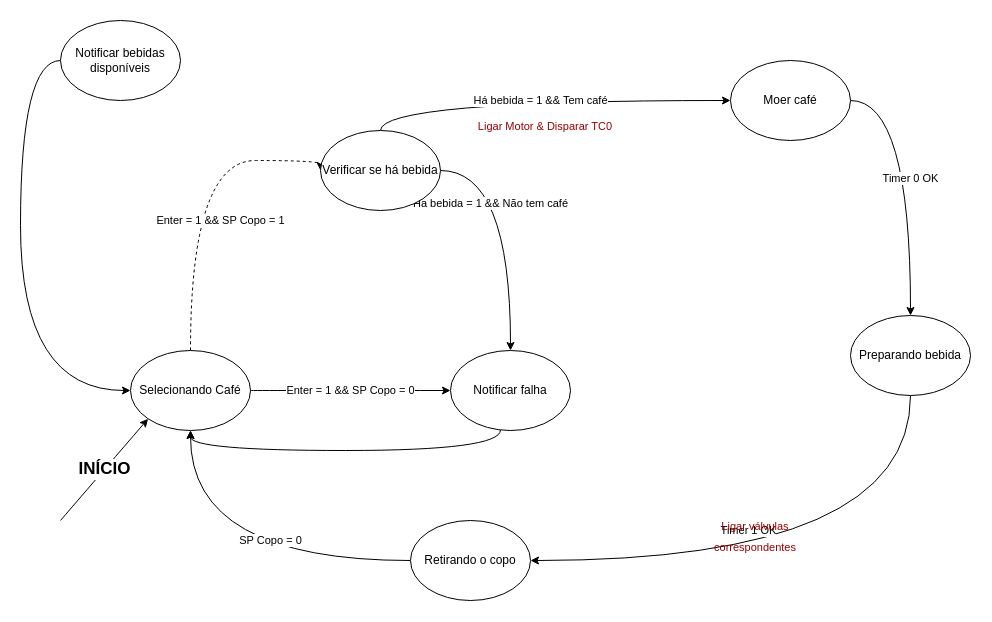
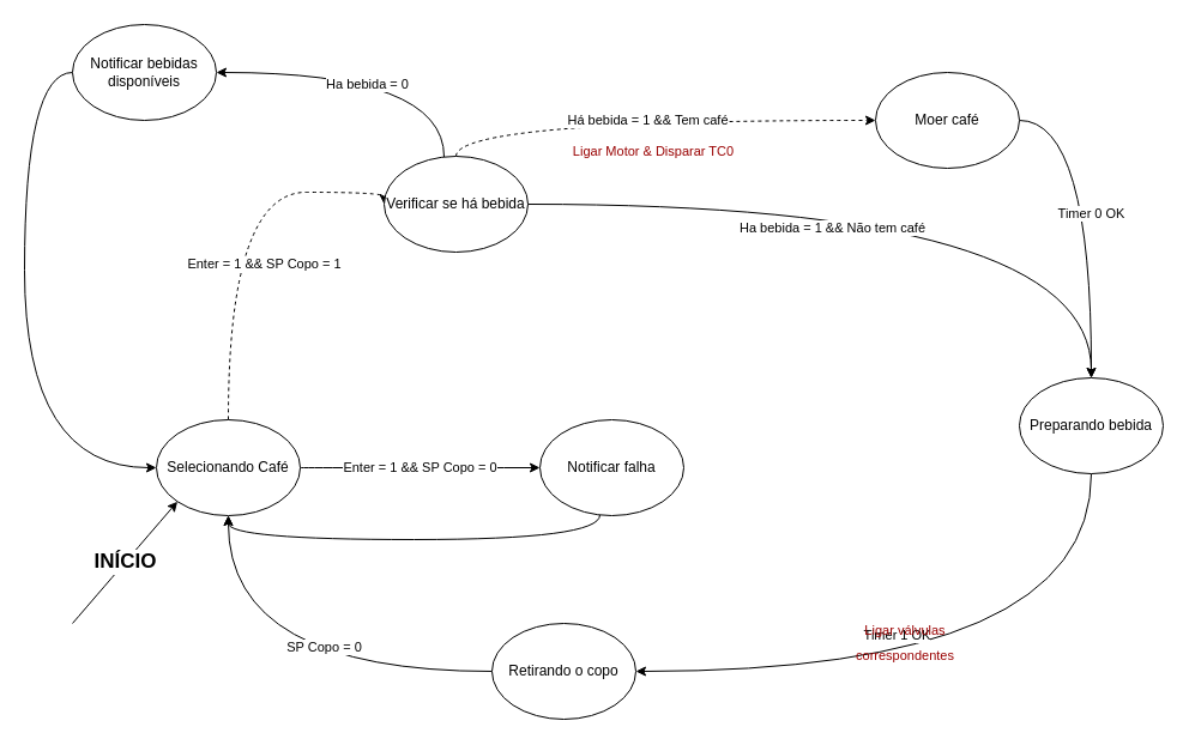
  <mxCell id="0" />
  <mxCell id="1" parent="0" />
  <mxCell id="2" value="Enter = 1 &amp;amp;&amp;amp; SP Copo = 1" style="edgeStyle=orthogonalEdgeStyle;curved=1;rounded=0;orthogonalLoop=1;jettySize=auto;html=1;entryX=0;entryY=0.5;entryDx=0;entryDy=0;dashed=1;" edge="1" parent="1" source="4" target="14"><mxGeometry x="-0.214" y="-30" relative="1" as="geometry"><Array as="points"><mxPoint x="190" y="160" /></Array><mxPoint as="offset" /></mxGeometry></mxCell>
  <mxCell id="3" value="Enter = 1 &amp;amp;&amp;amp; SP Copo = 0" style="edgeStyle=orthogonalEdgeStyle;curved=1;rounded=0;orthogonalLoop=1;jettySize=auto;html=1;entryX=0;entryY=0.5;entryDx=0;entryDy=0;" edge="1" parent="1" source="4" target="18"><mxGeometry relative="1" as="geometry" /></mxCell>
  <mxCell id="4" value="Selecionando Café" style="ellipse;whiteSpace=wrap;html=1;" vertex="1" parent="1"><mxGeometry x="130" y="350" width="120" height="80" as="geometry" /></mxCell>
  <mxCell id="5" value="Timer 0 OK" style="edgeStyle=orthogonalEdgeStyle;curved=1;rounded=0;orthogonalLoop=1;jettySize=auto;html=1;exitX=1;exitY=0.5;exitDx=0;exitDy=0;" edge="1" parent="1" source="6" target="8"><mxGeometry relative="1" as="geometry"><mxPoint x="790" y="190" as="sourcePoint" /><Array as="points"><mxPoint x="910" y="100" /></Array></mxGeometry></mxCell>
  <mxCell id="6" value="Moer café" style="ellipse;whiteSpace=wrap;html=1;" vertex="1" parent="1"><mxGeometry x="730" y="60" width="120" height="80" as="geometry" /></mxCell>
  <mxCell id="7" value="Timer 1 OK" style="edgeStyle=orthogonalEdgeStyle;curved=1;rounded=0;orthogonalLoop=1;jettySize=auto;html=1;entryX=1;entryY=0.5;entryDx=0;entryDy=0;" edge="1" parent="1" source="8" target="10"><mxGeometry x="0.2" y="-30" relative="1" as="geometry"><Array as="points"><mxPoint x="910" y="560" /></Array><mxPoint as="offset" /></mxGeometry></mxCell>
  <mxCell id="8" value="Preparando bebida" style="ellipse;whiteSpace=wrap;html=1;" vertex="1" parent="1"><mxGeometry x="850" y="315" width="120" height="80" as="geometry" /></mxCell>
  <mxCell id="9" value="SP Copo = 0" style="edgeStyle=orthogonalEdgeStyle;curved=1;rounded=0;orthogonalLoop=1;jettySize=auto;html=1;entryX=0.5;entryY=1;entryDx=0;entryDy=0;" edge="1" parent="1" source="10" target="4"><mxGeometry x="-0.2" y="-20" relative="1" as="geometry"><mxPoint as="offset" /></mxGeometry></mxCell>
  <mxCell id="10" value="Retirando o copo" style="ellipse;whiteSpace=wrap;html=1;" vertex="1" parent="1"><mxGeometry x="410" y="520" width="120" height="80" as="geometry" /></mxCell>
- <mxCell id="11" value="Há bebida = 1 &amp;amp;&amp;amp; Tem café" style="edgeStyle=orthogonalEdgeStyle;curved=1;rounded=0;orthogonalLoop=1;jettySize=auto;html=1;entryX=0;entryY=0.5;entryDx=0;entryDy=0;" edge="1" parent="1" source="14" target="6"><mxGeometry relative="1" as="geometry"><Array as="points"><mxPoint x="380" y="100" /></Array></mxGeometry></mxCell>
- <mxCell id="13" value="Ha bebida = 1 &amp;amp;&amp;amp; Não tem café" style="edgeStyle=orthogonalEdgeStyle;curved=1;rounded=0;orthogonalLoop=1;jettySize=auto;html=1;" edge="1" parent="1" source="14" target="18"><mxGeometry x="-0.175" y="-20" relative="1" as="geometry"><mxPoint as="offset" /></mxGeometry></mxCell>
+ <mxCell id="11" value="Há bebida = 1 &amp;amp;&amp;amp; Tem café" style="edgeStyle=orthogonalEdgeStyle;curved=1;rounded=0;orthogonalLoop=1;jettySize=auto;html=1;entryX=0;entryY=0.5;entryDx=0;entryDy=0;dashed=1;" edge="1" parent="1" source="14" target="6"><mxGeometry relative="1" as="geometry"><Array as="points"><mxPoint x="380" y="100" /></Array></mxGeometry></mxCell>
+ <mxCell id="12" value="Ha bebida = 0" style="edgeStyle=orthogonalEdgeStyle;curved=1;rounded=0;orthogonalLoop=1;jettySize=auto;html=1;entryX=1;entryY=0.5;entryDx=0;entryDy=0;" edge="1" parent="1" source="14" target="16"><mxGeometry x="0.04" y="10" relative="1" as="geometry"><Array as="points"><mxPoint x="370" y="60" /></Array><mxPoint as="offset" /></mxGeometry></mxCell>
+ <mxCell id="13" value="Ha bebida = 1 &amp;amp;&amp;amp; Não tem café" style="edgeStyle=orthogonalEdgeStyle;curved=1;rounded=0;orthogonalLoop=1;jettySize=auto;html=1;" edge="1" parent="1" source="14" target="8"><mxGeometry x="-0.175" y="-20" relative="1" as="geometry"><mxPoint as="offset" /></mxGeometry></mxCell>
  <mxCell id="14" value="Verificar se há bebida" style="ellipse;whiteSpace=wrap;html=1;" vertex="1" parent="1"><mxGeometry x="320" y="130" width="120" height="80" as="geometry" /></mxCell>
  <mxCell id="15" style="edgeStyle=orthogonalEdgeStyle;curved=1;rounded=0;orthogonalLoop=1;jettySize=auto;html=1;entryX=0;entryY=0.5;entryDx=0;entryDy=0;" edge="1" parent="1" source="16" target="4"><mxGeometry relative="1" as="geometry"><Array as="points"><mxPoint x="20" y="60" /><mxPoint x="20" y="390" /></Array></mxGeometry></mxCell>
  <mxCell id="16" value="Notificar bebidas disponíveis" style="ellipse;whiteSpace=wrap;html=1;" vertex="1" parent="1"><mxGeometry x="60" y="20" width="120" height="80" as="geometry" /></mxCell>
  <mxCell id="17" style="edgeStyle=orthogonalEdgeStyle;curved=1;rounded=0;orthogonalLoop=1;jettySize=auto;html=1;entryX=0.5;entryY=1;entryDx=0;entryDy=0;" edge="1" parent="1" source="18" target="4"><mxGeometry relative="1" as="geometry"><Array as="points"><mxPoint x="500" y="450" /><mxPoint x="190" y="450" /></Array></mxGeometry></mxCell>
  <mxCell id="18" value="Notificar falha" style="ellipse;whiteSpace=wrap;html=1;" vertex="1" parent="1"><mxGeometry x="450" y="350" width="120" height="80" as="geometry" /></mxCell>
  <mxCell id="19" value="INÍCIO" style="endArrow=classic;html=1;rounded=0;curved=1;entryX=0;entryY=1;entryDx=0;entryDy=0;fontStyle=1;fontSize=17;" edge="1" parent="1" target="4"><mxGeometry width="50" height="50" relative="1" as="geometry"><mxPoint x="60" y="520" as="sourcePoint" /><mxPoint x="110" y="470" as="targetPoint" /></mxGeometry></mxCell>
  <mxCell id="20" value="&lt;font style=&quot;font-size: 11px;&quot;&gt;Ligar Motor &amp;amp; Disparar TC0&lt;/font&gt;" style="text;html=1;strokeColor=none;fillColor=none;align=center;verticalAlign=middle;whiteSpace=wrap;rounded=0;fontSize=17;fontStyle=0;fontColor=#990000;" vertex="1" parent="1"><mxGeometry x="470" y="110" width="150" height="30" as="geometry" /></mxCell>
  <mxCell id="21" value="&lt;font style=&quot;font-size: 11px;&quot;&gt;Ligar válvulas correspondentes&lt;/font&gt;" style="text;html=1;strokeColor=none;fillColor=none;align=center;verticalAlign=middle;whiteSpace=wrap;rounded=0;fontSize=17;fontStyle=0;fontColor=#990000;" vertex="1" parent="1"><mxGeometry x="680" y="520" width="150" height="30" as="geometry" /></mxCell>
